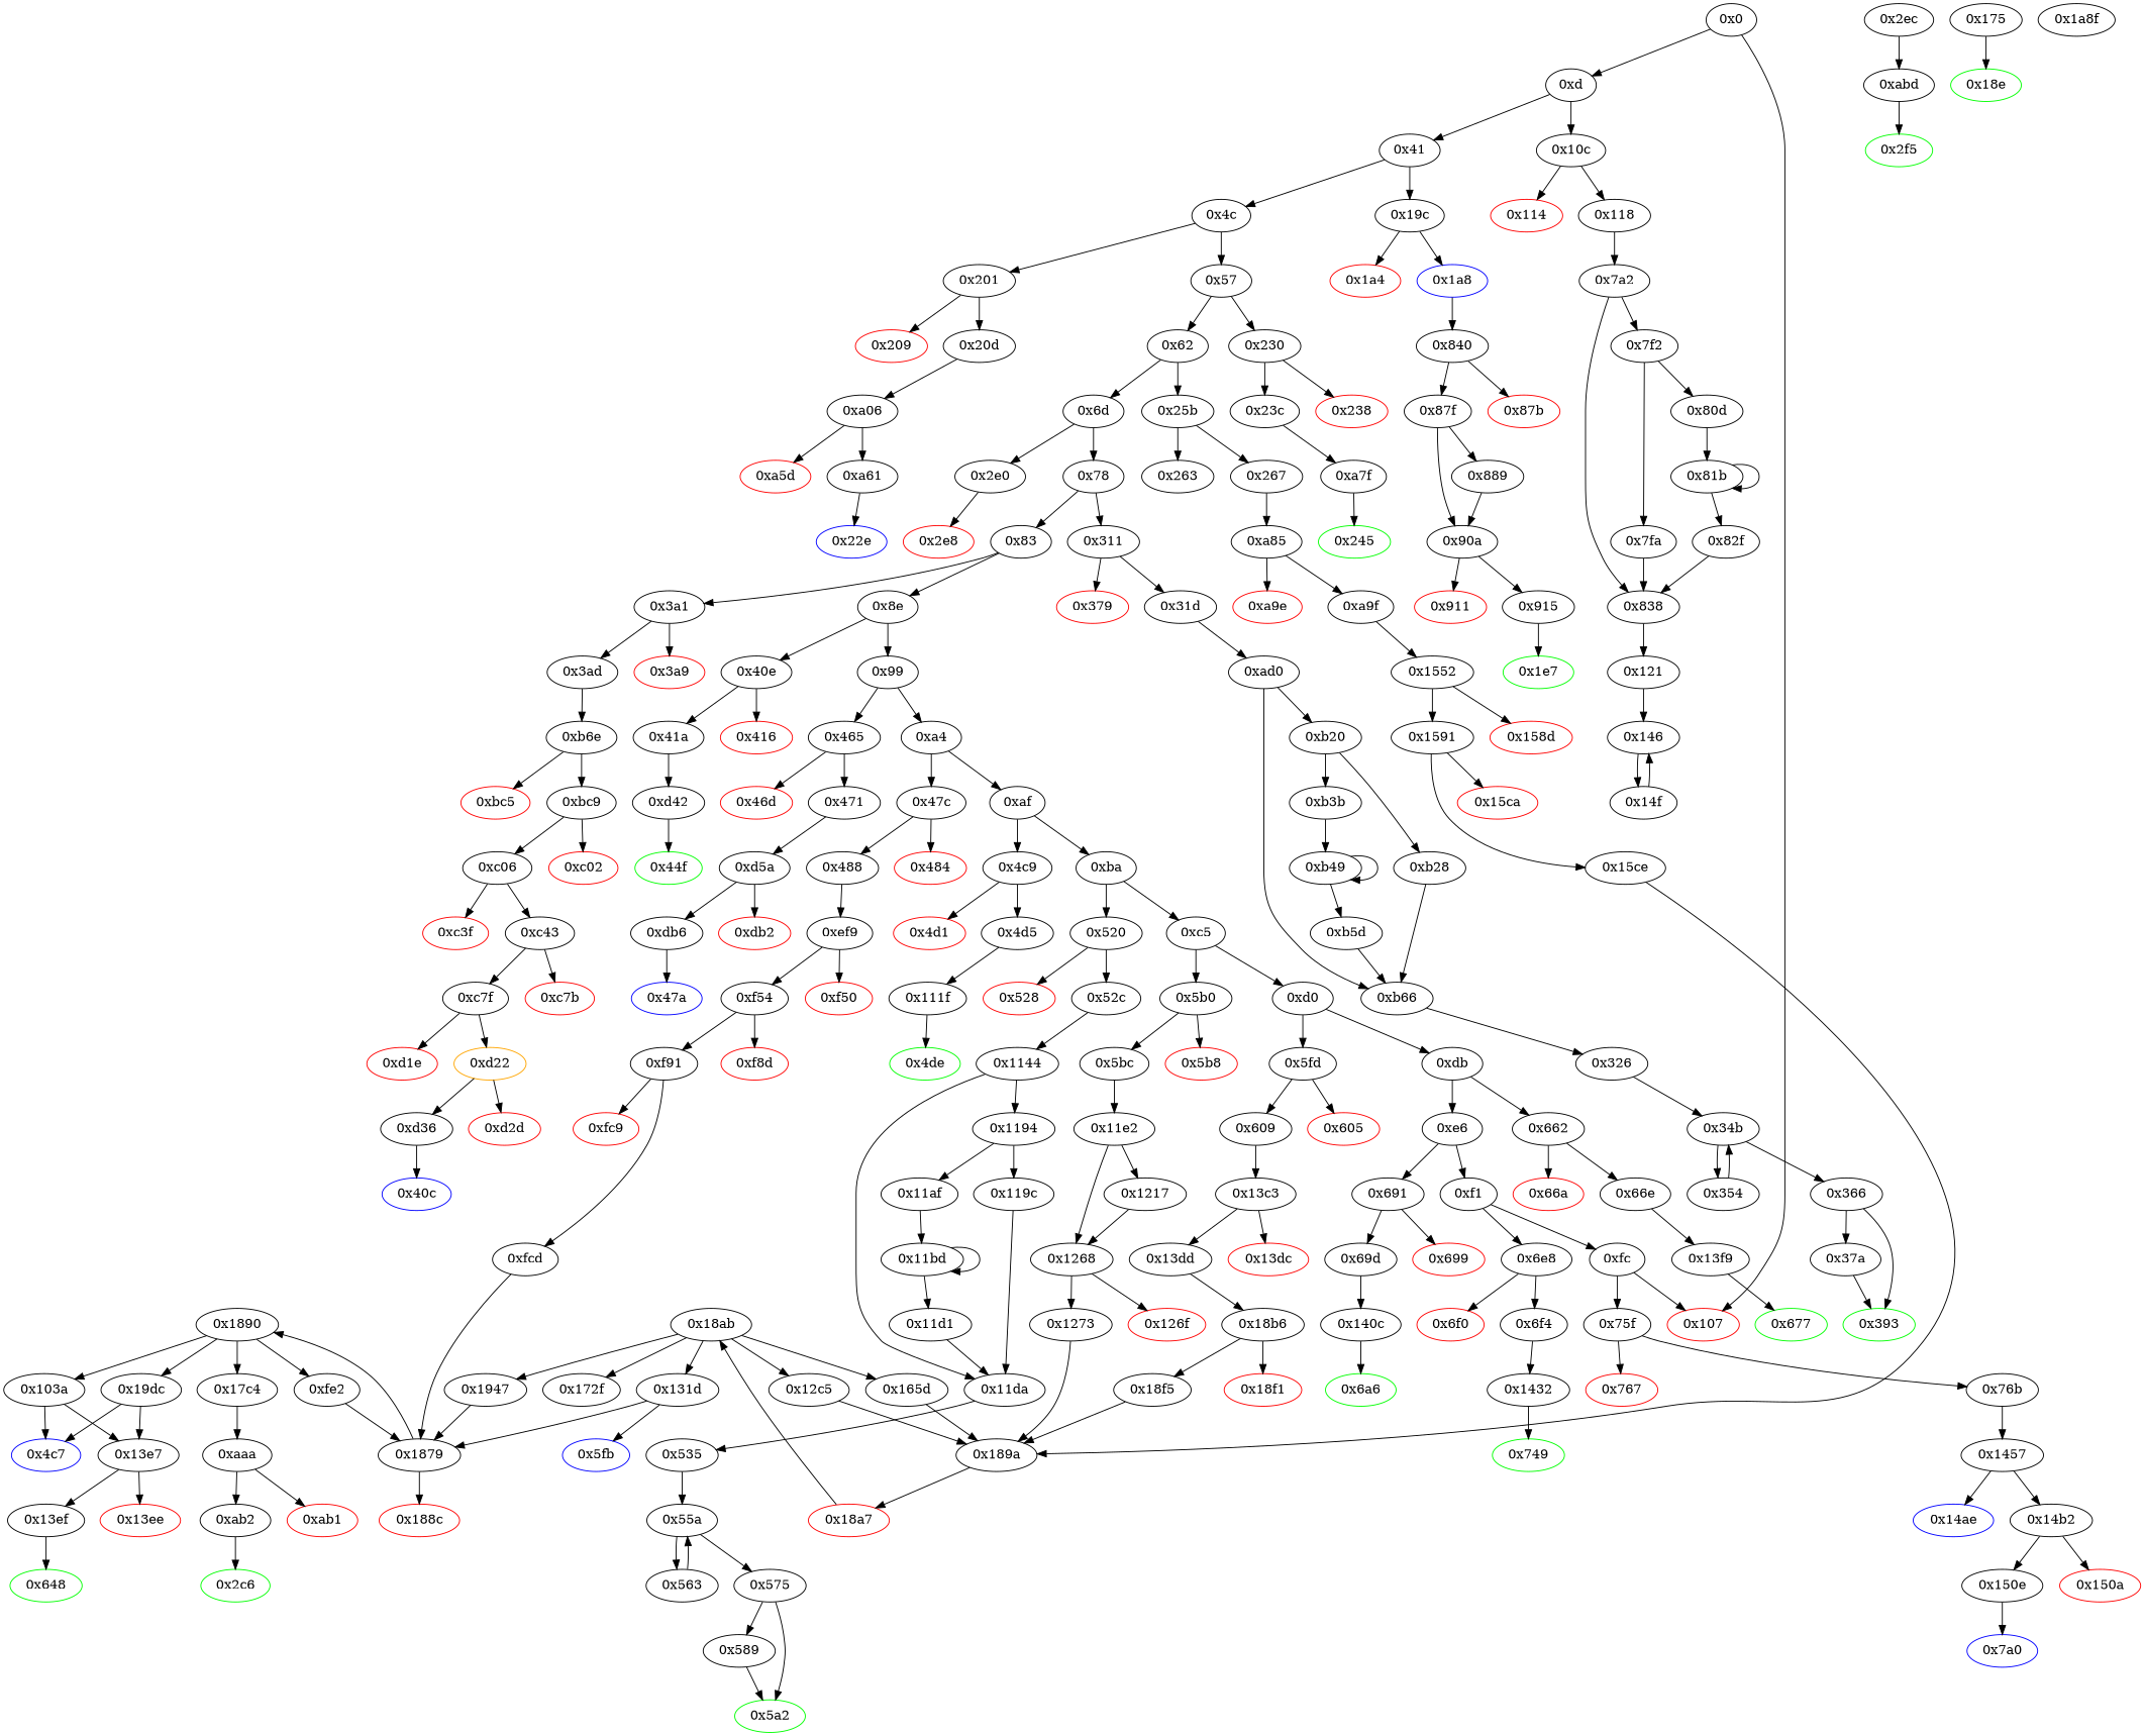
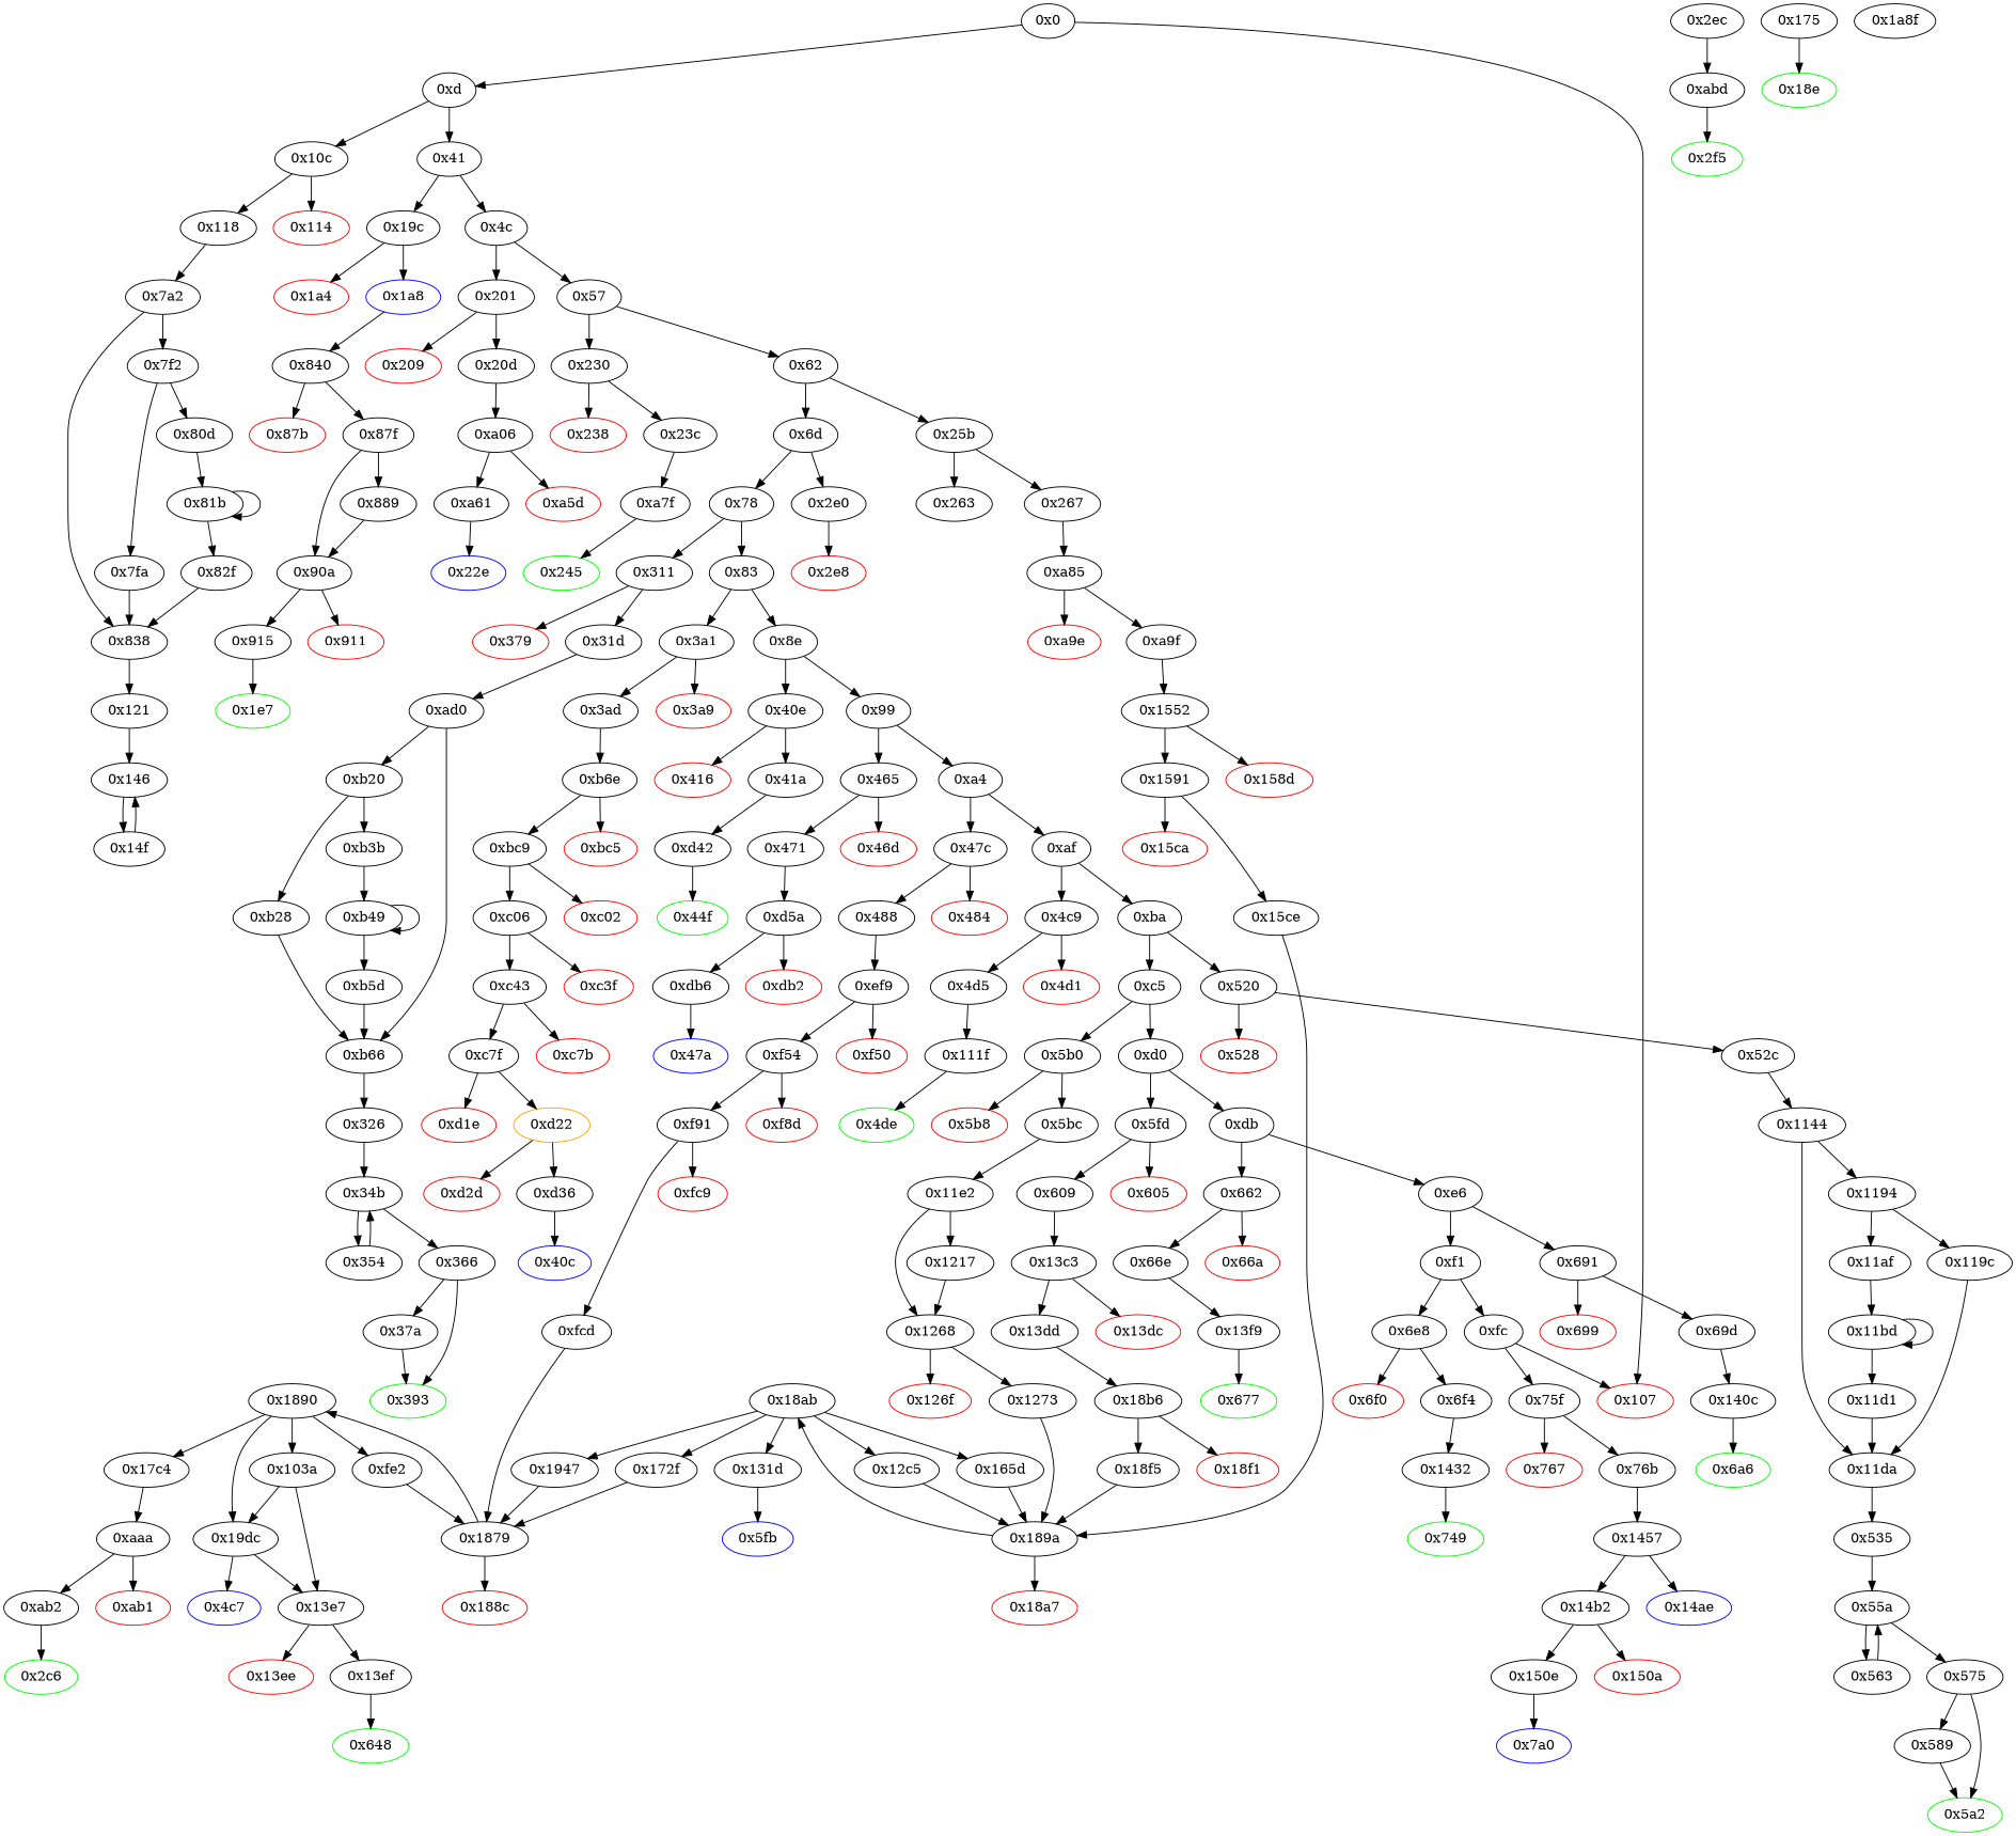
  digraph {
    node [fillcolor=white style=filled]
    "0x103a"
    "0x13e7"
    "0x4c7" [color=blue]
    "0x13ee" [color=red]
    "0x13ef"
    "0x1144"
    "0x11da"
    "0x1194"
    "0x535"
    "0x119c"
    "0x11af"
    "0x5b8" [color=red]
    "0x416" [color=red]
    "0x40e"
    "0x41a"
    "0xd42"
    "0x47c"
    "0x488"
    "0x484" [color=red]
    "0xef9"
    "0xd0"
    "0xdb"
    "0x5fd"
    "0x662"
    "0xe6"
    "0x609"
    "0x605" [color=red]
    "0x838"
    "0x121"
    "0x146"
    "0x5fb" [color=blue]
    "0x131d"
    "0x18a7" [color=red]
    "0x62"
    "0x6d"
    "0x25b"
    "0x78"
    "0x2e0"
    "0x263" [color=black]
    "0x267"
    "0xc5"
    "0x5b0"
    "0x5bc"
    "0x83"
    "0x311"
    "0x8e"
    "0x3a1"
    n48 [color=red label="0x379"]
    "0x31d"
    "0x2f5" [color=green]
    "0xa9e" [color=red]
    "0xa85"
    "0xa9f"
    "0x1552"
    "0x326"
    "0x34b"
    "0x366"
    "0x354"
    "0xfe2"
    "0x1879"
    "0x1890"
    "0x188c" [color=red]
    "0x99"
    "0xa4"
    "0x465"
    "0xf50" [color=red]
    "0x126f" [color=red]
    "0x107" [color=red]
    "0x18e" [color=green]
    "0x1a8" [color=blue]
    "0x840"
    "0x87f"
    "0x87b" [color=red]
    "0x158d" [color=red]
    "0x1591"
    "0x15ce"
    "0x15ca" [color=red]
    "0x1a4" [color=red]
    "0xf54"
    "0xf8d" [color=red]
    "0xf91"
    "0xc7b" [color=red]
    "0xbc5" [color=red]
    "0x3a9" [color=red]
    "0x3ad"
    "0x66e"
    "0x13f9"
    "0x677" [color=green]
    "0x47a" [color=blue]
    "0x393" [color=green]
    "0x37a"
    "0x4d5"
    "0x111f"
    "0x4de" [color=green]
    "0x55a"
    "0x563"
    "0x575"
    "0x114" [color=red]
    "0x911" [color=red]
    "0x90a"
    "0x915"
    "0x1e7" [color=green]
    "0x76b"
    "0x1457"
    "0x14ae" [color=blue]
    "0x14b2"
    "0xb6e"
    "0xbc9"
    "0xc06"
    "0xc02" [color=red]
    "0x18ab"
    "0x12c5"
    "0x1947"
    "0x172f"
    "0x165d"
    "0x189a"
    "0x7f2"
    "0x7fa"
    "0x80d"
    "0x81b"
    "0xab1" [color=red]
    "0xaaa"
    "0xab2"
    "0x2c6" [color=green]
    "0x2e8" [color=red]
    "0xb3b"
    "0xb49"
    "0xb5d"
    "0x22e" [color=blue]
    "0x7a0" [color=blue]
    "0x150e"
    "0x648" [color=green]
    "0xc43"
    "0xc3f" [color=red]
    "0xc7f"
    "0x2ec"
    "0xabd"
    "0x52c"
    "0x66a" [color=red]
    "0xf1"
    "0x691"
    "0x6a6" [color=green]
    "0x140c"
    "0xd5a"
    "0xdb6"
    "0xdb2" [color=red]
    "0xd22" [color=orange]
    "0xd1e" [color=red]
    "0xa06"
    "0xa61"
    "0xa5d" [color=red]
    "0xb20"
    "0xb28"
    "0xb66"
    "0x19dc"
    "0x17c4"
    "0x11e2"
    "0x1217"
    "0x1268"
    "0x44f" [color=green]
    "0x528" [color=red]
    "0x209" [color=red]
    "0xaf"
    "0x4c9"
    "0xba"
    "0x23c"
    "0xa7f"
    "0x245" [color=green]
    "0x520"
    "0x14f"
    "0x4d1" [color=red]
    "0x6e8"
    "0xfc"
    "0x6f0" [color=red]
    "0x6f4"
    "0x75f"
    "0x1432"
    "0x699" [color=red]
    "0x238" [color=red]
    "0x1273"
    "0xad0"
    "0x82f"
    "0xfcd"
    "0xfc9" [color=red]
    "0x749" [color=green]
    "0x46d" [color=red]
    "0x471"
    "0x175"
    "0x201"
    "0x20d"
    "0x18f1" [color=red]
    "0x13dc" [color=red]
    "0x4c"
    "0x57"
    "0x230"
    "0x150a" [color=red]
    "0xd2d" [color=red]
    "0xd36"
    "0x40c" [color=blue]
    "0x18f5"
    "0x13c3"
    "0x5a2" [color=green]
    "0x589"
    "0x69d"
    "0x13dd"
    "0x18b6"
    "0x41"
    "0x19c"
    "0x889"
    "0x11bd"
    "0x10c"
    "0x118"
    "0x7a2"
    "0x11d1"
    "0x767" [color=red]
    "0xd"
    "0x1a8f"
    "0x0"
    "0x103a" -> "0x13e7"
-   "0x103a" -> "0x4c7"
+   "0x103a" -> "0x19dc"
    "0x13e7" -> "0x13ee"
    "0x13e7" -> "0x13ef"
    "0x13ef" -> "0x648"
    "0x1144" -> "0x11da"
    "0x1144" -> "0x1194"
    "0x11da" -> "0x535"
    "0x1194" -> "0x119c"
    "0x1194" -> "0x11af"
    "0x535" -> "0x55a"
    "0x119c" -> "0x11da"
    "0x11af" -> "0x11bd"
    "0x40e" -> "0x416"
    "0x40e" -> "0x41a"
    "0x41a" -> "0xd42"
    "0xd42" -> "0x44f"
    "0x47c" -> "0x488"
    "0x47c" -> "0x484"
    "0x488" -> "0xef9"
    "0xef9" -> "0xf50"
    "0xef9" -> "0xf54"
    "0xd0" -> "0xdb"
    "0xd0" -> "0x5fd"
    "0xdb" -> "0x662"
    "0xdb" -> "0xe6"
    "0x5fd" -> "0x609"
    "0x5fd" -> "0x605"
    "0x662" -> "0x66e"
    "0x662" -> "0x66a"
    "0xe6" -> "0xf1"
    "0xe6" -> "0x691"
    "0x609" -> "0x13c3"
    "0x838" -> "0x121"
    "0x121" -> "0x146"
    "0x146" -> "0x14f"
    "0x131d" -> "0x5fb"
    "0x62" -> "0x6d"
    "0x62" -> "0x25b"
    "0x6d" -> "0x78"
    "0x6d" -> "0x2e0"
    "0x25b" -> "0x263"
    "0x25b" -> "0x267"
    "0x78" -> "0x83"
    "0x78" -> "0x311"
    "0x2e0" -> "0x2e8"
    "0x267" -> "0xa85"
    "0xc5" -> "0xd0"
    "0xc5" -> "0x5b0"
    "0x5b0" -> "0x5b8"
    "0x5b0" -> "0x5bc"
    "0x5bc" -> "0x11e2"
    "0x83" -> "0x8e"
    "0x83" -> "0x3a1"
    "0x311" -> n48
    "0x311" -> "0x31d"
    "0x8e" -> "0x40e"
    "0x8e" -> "0x99"
    "0x3a1" -> "0x3a9"
    "0x3a1" -> "0x3ad"
    "0x31d" -> "0xad0"
    "0xa85" -> "0xa9e"
    "0xa85" -> "0xa9f"
    "0xa9f" -> "0x1552"
    "0x1552" -> "0x158d"
    "0x1552" -> "0x1591"
    "0x326" -> "0x34b"
    "0x34b" -> "0x366"
    "0x34b" -> "0x354"
    "0x366" -> "0x393"
    "0x366" -> "0x37a"
    "0x354" -> "0x34b"
    "0xfe2" -> "0x1879"
    "0x1879" -> "0x1890"
    "0x1879" -> "0x188c"
    "0x1890" -> "0x103a"
    "0x1890" -> "0xfe2"
    "0x1890" -> "0x19dc"
    "0x1890" -> "0x17c4"
    "0x99" -> "0xa4"
    "0x99" -> "0x465"
    "0xa4" -> "0x47c"
    "0xa4" -> "0xaf"
    "0x465" -> "0x46d"
    "0x465" -> "0x471"
    "0x1a8" -> "0x840"
    "0x840" -> "0x87f"
    "0x840" -> "0x87b"
    "0x87f" -> "0x90a"
    "0x87f" -> "0x889"
    "0x1591" -> "0x15ce"
    "0x1591" -> "0x15ca"
    "0x15ce" -> "0x189a"
    "0xf54" -> "0xf8d"
    "0xf54" -> "0xf91"
    "0xf91" -> "0xfcd"
    "0xf91" -> "0xfc9"
    "0x3ad" -> "0xb6e"
    "0x66e" -> "0x13f9"
    "0x13f9" -> "0x677"
    "0x37a" -> "0x393"
    "0x4d5" -> "0x111f"
    "0x111f" -> "0x4de"
    "0x55a" -> "0x563"
    "0x55a" -> "0x575"
    "0x563" -> "0x55a"
    "0x575" -> "0x5a2"
    "0x575" -> "0x589"
    "0x90a" -> "0x911"
    "0x90a" -> "0x915"
    "0x915" -> "0x1e7"
    "0x76b" -> "0x1457"
    "0x1457" -> "0x14ae"
    "0x1457" -> "0x14b2"
    "0x14b2" -> "0x150e"
    "0x14b2" -> "0x150a"
    "0xb6e" -> "0xbc5"
    "0xb6e" -> "0xbc9"
    "0xbc9" -> "0xc06"
    "0xbc9" -> "0xc02"
    "0xc06" -> "0xc43"
    "0xc06" -> "0xc3f"
    "0x18ab" -> "0x131d"
    "0x18ab" -> "0x12c5"
    "0x18ab" -> "0x1947"
    "0x18ab" -> "0x172f"
    "0x18ab" -> "0x165d"
    "0x12c5" -> "0x189a"
    "0x1947" -> "0x1879"
-   "0x131d" -> "0x1879"
+   "0x172f" -> "0x1879"
    "0x165d" -> "0x189a"
    "0x189a" -> "0x18a7"
-   "0x18a7" -> "0x18ab"
+   "0x189a" -> "0x18ab"
    "0x7f2" -> "0x7fa"
    "0x7f2" -> "0x80d"
    "0x7fa" -> "0x838"
    "0x80d" -> "0x81b"
    "0x81b" -> "0x81b"
    "0x81b" -> "0x82f"
    "0xaaa" -> "0xab1"
    "0xaaa" -> "0xab2"
    "0xab2" -> "0x2c6"
    "0xb3b" -> "0xb49"
    "0xb49" -> "0xb49"
    "0xb49" -> "0xb5d"
    "0xb5d" -> "0xb66"
    "0x150e" -> "0x7a0"
    "0xc43" -> "0xc7b"
    "0xc43" -> "0xc7f"
    "0xc7f" -> "0xd22"
    "0xc7f" -> "0xd1e"
    "0x2ec" -> "0xabd"
    "0xabd" -> "0x2f5"
    "0x52c" -> "0x1144"
    "0xf1" -> "0x6e8"
    "0xf1" -> "0xfc"
    "0x691" -> "0x699"
    "0x691" -> "0x69d"
    "0x140c" -> "0x6a6"
    "0xd5a" -> "0xdb6"
    "0xd5a" -> "0xdb2"
    "0xdb6" -> "0x47a"
    "0xd22" -> "0xd2d"
    "0xd22" -> "0xd36"
    "0xa06" -> "0xa61"
    "0xa06" -> "0xa5d"
    "0xa61" -> "0x22e"
    "0xb20" -> "0xb3b"
    "0xb20" -> "0xb28"
    "0xb28" -> "0xb66"
    "0xb66" -> "0x326"
    "0x19dc" -> "0x13e7"
    "0x19dc" -> "0x4c7"
    "0x17c4" -> "0xaaa"
    "0x11e2" -> "0x1217"
    "0x11e2" -> "0x1268"
    "0x1217" -> "0x1268"
    "0x1268" -> "0x126f"
    "0x1268" -> "0x1273"
    "0xaf" -> "0x4c9"
    "0xaf" -> "0xba"
    "0x4c9" -> "0x4d5"
    "0x4c9" -> "0x4d1"
    "0xba" -> "0xc5"
    "0xba" -> "0x520"
    "0x23c" -> "0xa7f"
    "0xa7f" -> "0x245"
    "0x520" -> "0x52c"
    "0x520" -> "0x528"
    "0x14f" -> "0x146"
    "0x6e8" -> "0x6f0"
    "0x6e8" -> "0x6f4"
    "0xfc" -> "0x107"
    "0xfc" -> "0x75f"
    "0x6f4" -> "0x1432"
    "0x75f" -> "0x76b"
    "0x75f" -> "0x767"
    "0x1432" -> "0x749"
    "0x1273" -> "0x189a"
    "0xad0" -> "0xb20"
    "0xad0" -> "0xb66"
    "0x82f" -> "0x838"
    "0xfcd" -> "0x1879"
    "0x471" -> "0xd5a"
    "0x175" -> "0x18e"
    "0x201" -> "0x209"
    "0x201" -> "0x20d"
    "0x20d" -> "0xa06"
    "0x4c" -> "0x201"
    "0x4c" -> "0x57"
    "0x57" -> "0x62"
    "0x57" -> "0x230"
    "0x230" -> "0x23c"
    "0x230" -> "0x238"
    "0xd36" -> "0x40c"
    "0x18f5" -> "0x189a"
    "0x13c3" -> "0x13dc"
    "0x13c3" -> "0x13dd"
    "0x589" -> "0x5a2"
    "0x69d" -> "0x140c"
    "0x13dd" -> "0x18b6"
    "0x18b6" -> "0x18f1"
    "0x18b6" -> "0x18f5"
    "0x41" -> "0x4c"
    "0x41" -> "0x19c"
    "0x19c" -> "0x1a8"
    "0x19c" -> "0x1a4"
    "0x889" -> "0x90a"
    "0x11bd" -> "0x11bd"
    "0x11bd" -> "0x11d1"
    "0x10c" -> "0x114"
    "0x10c" -> "0x118"
    "0x118" -> "0x7a2"
    "0x7a2" -> "0x838"
    "0x7a2" -> "0x7f2"
    "0x11d1" -> "0x11da"
    "0xd" -> "0x41"
    "0xd" -> "0x10c"
    "0x0" -> "0x107"
    "0x0" -> "0xd"
  }
